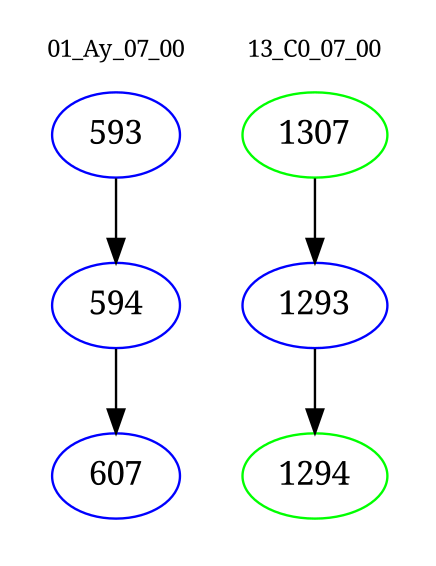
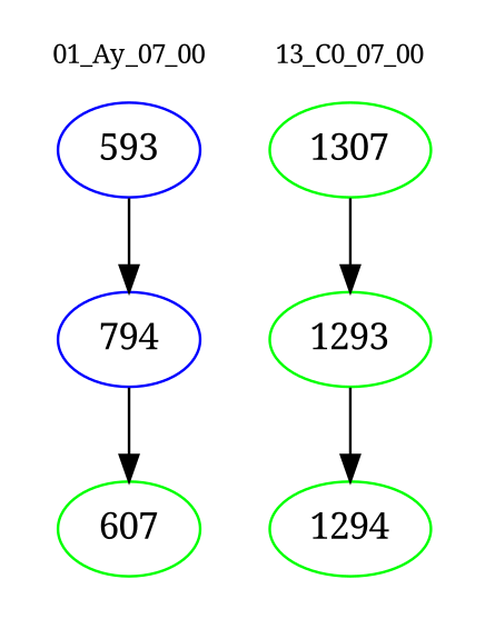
  digraph {
    fontname="Noto Serif"
    node [color=blue fontname="Noto Serif"]
    edge [color=black fontname="Noto Serif"]
    n1 [label=593]
-   n2 [label=594]
-   n3 [label=607]
+   n2 [label=794]
+   n3 [color=green label=607]
    n4 [color=green label=1307]
-   n5 [label=1293]
+   n5 [color=green label=1293]
    n6 [color=green label=1294]
    subgraph cluster_1 {
      color=white
      fontsize=10
      label="01_Ay_07_00"
      n1
      n2
      n3
    }
    subgraph cluster_2 {
      color=white
      fontsize=10
      label="13_C0_07_00"
      n4
      n5
      n6
    }
    n1 -> n2
    n2 -> n3
    n4 -> n5
    n5 -> n6
  }
